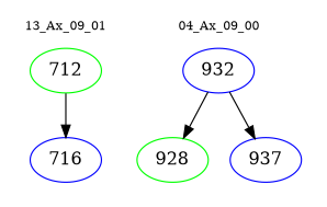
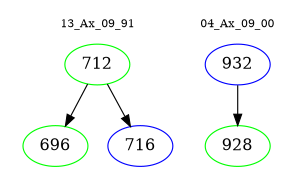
  digraph {
    node [color=green]
    edge [color=black]
    n1 [label=712]
+   n2 [label=696]
    n3 [color=blue label=716]
    n4 [color=blue label=932]
    n5 [label=928]
-   n6 [color=blue label=937]
    subgraph cluster_1 {
      color=white
      fontsize=10
-     label="13_Ax_09_01"
+     label="13_Ax_09_91"
      n1
+     n2
      n3
    }
    subgraph cluster_2 {
      color=white
      fontsize=10
      label="04_Ax_09_00"
      n4
      n5
-     n6
    }
+   n1 -> n2
    n1 -> n3
    n4 -> n5
-   n4 -> n6
  }
